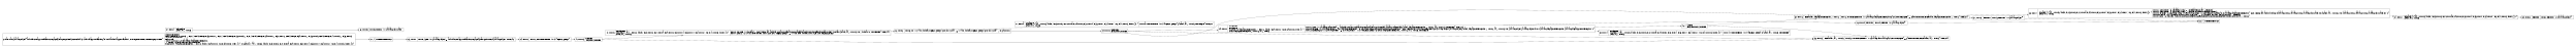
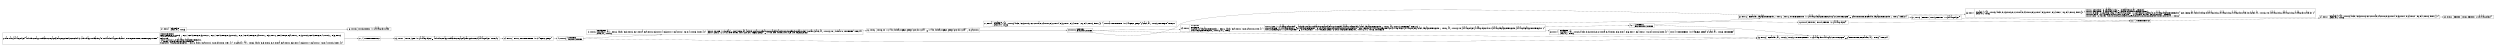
  digraph {
    rankdir=LR
    node [shape=record]
    n1 [label="{21\:\ ?|MTH_ENTER_BLOCK\l}"]
    n2 [label="{23\:\ 0x0000|0x0000: SGET  (r0 I:java.lang.Object) =  androidx.core.app.NotificationCompatJellybean.sActionsLock java.lang.Object  (LINE:198)\l}"]
    n3 [label="{24\:\ 0x0002|0x0002: MONITOR_ENTER  (r0 I:??[OBJECT, ARRAY]) \l}"]
-   n4 [label="{41\:\ 0x0003|NEEDED\lEXC_TOP_SPLITTER\l}"]
+   n4 [label="{41\:\ 0x0003|SYNTHETIC\lEXC_TOP_SPLITTER\l}"]
    n5 [label="{25\:\ 0x0003|TRY_ENTER\lTryCatch #1 \{all \-\> 0x0023, blocks: (B:25:0x0003, B:27:0x000a, B:29:0x000c, B:30:0x0014, B:33:0x0017, B:34:0x0021), top: B:41:0x0003, inners: #0 \}\lCatch: all \-\> 0x0023\l|0x0003: INVOKE  (r1 I:boolean) =  type: STATIC call: androidx.core.app.NotificationCompatJellybean.ensureActionReflectionReadyLocked():boolean A[Catch: all \-\> 0x0023, MD:():boolean (m), TRY_ENTER] (LINE:199)\l0x0007: CONST  (r2 I:??[int, float, boolean, short, byte, char, OBJECT, ARRAY]) = (0 ??[int, float, boolean, short, byte, char, OBJECT, ARRAY]) \l}"]
    n6 [label="{36\:\ 0x0023|ExcHandler: all \-\> 0x0023\l|0x0023: MOVE_EXCEPTION  (r1 I:java.lang.Throwable A[CUSTOM_DECLARE]) =  A[DONT_INLINE, ExcHandler: all \-\> 0x0023] (LINE:209)\l}"]
    n7 [label="{26\:\ 0x0008|0x0008: IF  (r1 I:??[int, boolean, OBJECT, ARRAY, byte, short, char]) != (0 ??[int, boolean, OBJECT, ARRAY, byte, short, char])  \-\> B:39:0x000c \l}"]
    n8 [label="{27\:\ 0x000a|TRY_LEAVE\lTryCatch #1 \{all \-\> 0x0023, blocks: (B:25:0x0003, B:27:0x000a, B:29:0x000c, B:30:0x0014, B:33:0x0017, B:34:0x0021), top: B:41:0x0003, inners: #0 \}\lCatch: all \-\> 0x0023\l|0x000a: MONITOR_EXIT  (r0 I:??[OBJECT, ARRAY]) A[Catch: all \-\> 0x0023, TRY_LEAVE] (LINE:200)\l}"]
    n9 [label="{39\:\ 0x000c|NEEDED\lEXC_TOP_SPLITTER\l}"]
    n10 [label="{29\:\ 0x000c|TRY_ENTER\lTRY_LEAVE\lTryCatch #0 \{IllegalAccessException \-\> 0x0016, blocks: (B:29:0x000c), top: B:39:0x000c, outer: #1 \}\lCatch: IllegalAccessException \-\> 0x0016, all \-\> 0x0023\l|0x000c: SGET  (r1 I:java.lang.reflect.Field) =  androidx.core.app.NotificationCompatJellybean.sActionsField java.lang.reflect.Field A[Catch: IllegalAccessException \-\> 0x0016, all \-\> 0x0023, TRY_ENTER] (LINE:203)\l0x000e: INVOKE  (r1 I:java.lang.Object) = (r1 I:java.lang.reflect.Field), (r5 I:java.lang.Object A[D('notif' android.app.Notification)]) type: VIRTUAL call: java.lang.reflect.Field.get(java.lang.Object):java.lang.Object A[Catch: IllegalAccessException \-\> 0x0016, all \-\> 0x0023, MD:(java.lang.Object):java.lang.Object throws java.lang.IllegalAccessException, java.lang.IllegalArgumentException (c)]\l0x0012: CHECK_CAST (r1 I:java.lang.Object[]) = (java.lang.Object[]) (r1 I:??[OBJECT, ARRAY]) A[Catch: IllegalAccessException \-\> 0x0016, all \-\> 0x0023, TRY_LEAVE]\l}"]
    n11 [label="{32\:\ 0x0016|ExcHandler: IllegalAccessException \-\> 0x0016\l|0x0016: MOVE_EXCEPTION  (r1 I:java.lang.IllegalAccessException A[CUSTOM_DECLARE]) =  A[DONT_INLINE, ExcHandler: IllegalAccessException \-\> 0x0016] (LINE:204)\l}"]
    n12 [label="{28\:\ 0x000b|RETURN\l|0x000b: RETURN  (r2 I:java.lang.Object[]) \l}"]
    n13 [label="{22\:\ ?|MTH_EXIT_BLOCK\l}"]
    n14 [label="{30\:\ 0x0014|TRY_ENTER\lTryCatch #1 \{all \-\> 0x0023, blocks: (B:25:0x0003, B:27:0x000a, B:29:0x000c, B:30:0x0014, B:33:0x0017, B:34:0x0021), top: B:41:0x0003, inners: #0 \}\lCatch: all \-\> 0x0023\l|0x0014: MONITOR_EXIT  (r0 I:??[OBJECT, ARRAY]) A[Catch: all \-\> 0x0023, TRY_ENTER]\l}"]
-   n15 [label="{40\:\ ?|STATIC\lEXC_BOTTOM_SPLITTER\l}"]
+   n15 [label="{40\:\ ?|SYNTHETIC\lEXC_BOTTOM_SPLITTER\l}"]
    n16 [label="{31\:\ 0x0015|RETURN\l|0x0015: RETURN  (r1 I:java.lang.Object[]) \l}"]
    n17 [label="{33\:\ 0x0017|TryCatch #1 \{all \-\> 0x0023, blocks: (B:25:0x0003, B:27:0x000a, B:29:0x000c, B:30:0x0014, B:33:0x0017, B:34:0x0021), top: B:41:0x0003, inners: #0 \}\lCatch: all \-\> 0x0023\l|0x0017: CONST_STR  (r3 I:java.lang.String) =  \"NotificationCompat\"  (LINE:205)\l0x0019: CONST_STR  (r4 I:java.lang.String) =  \"Unable to access notification actions\" \l0x001b: INVOKE  (r3 I:java.lang.String), (r4 I:java.lang.String), (r1 I:java.lang.Throwable A[D('e' java.lang.IllegalAccessException)]) type: STATIC call: android.util.Log.e(java.lang.String, java.lang.String, java.lang.Throwable):int A[Catch: all \-\> 0x0023, MD:(java.lang.String, java.lang.String, java.lang.Throwable):int (c)]\l0x001e: CONST  (r3 I:??[boolean, int, float, short, byte, char]) = (1 ??[boolean, int, float, short, byte, char])  (LINE:206)\l0x001f: SPUT  (r3 I:boolean) androidx.core.app.NotificationCompatJellybean.sActionsAccessFailed boolean A[Catch: all \-\> 0x0023]\l}"]
    n18 [label="{34\:\ 0x0021|TryCatch #1 \{all \-\> 0x0023, blocks: (B:25:0x0003, B:27:0x000a, B:29:0x000c, B:30:0x0014, B:33:0x0017, B:34:0x0021), top: B:41:0x0003, inners: #0 \}\lCatch: all \-\> 0x0023\l}"]
    n19 [label="{35\:\ 0x0022|RETURN\l|0x0022: RETURN  (r2 I:java.lang.Object[]) \l}"]
    n20 [label="{37\:\ 0x0024|TRY_LEAVE\lCatch: all \-\> 0x0023\l}"]
    n21 [label="{38\:\ 0x0025|0x0025: THROW  (r1 I:java.lang.Throwable) \l}"]
    n22 [label="{private static java.lang.Object[] androidx.core.app.NotificationCompatJellybean.getActionObjectsLocked((r5 I:android.app.Notification A[D('notif' android.app.Notification), IMMUTABLE_TYPE, METHOD_ARGUMENT]))  | USE_LINES_HINTS\lCROSS_EDGE: B:31:0x0015 \-\> B:22:?, CROSS_EDGE: B:35:0x0022 \-\> B:22:?, CROSS_EDGE: B:38:0x0025 \-\> B:22:?, CROSS_EDGE: B:39:0x000c \-\> B:32:0x0016, CROSS_EDGE: B:39:0x000c \-\> B:36:0x0023, CROSS_EDGE: B:41:0x0003 \-\> B:36:0x0023\lINLINE_NOT_NEEDED\lDebug Info:\l  0x0017\-0x0023: r1 'e' Ljava\/lang\/IllegalAccessException;\l  \-1 \-0x0025: r5 'notif' Landroid\/app\/Notification;\lTryCatch #0 \{IllegalAccessException \-\> 0x0016, blocks: (B:29:0x000c), top: B:39:0x000c, outer: #1 \}, TryCatch #1 \{all \-\> 0x0023, blocks: (B:25:0x0003, B:27:0x000a, B:29:0x000c, B:30:0x0014, B:33:0x0017, B:34:0x0021), top: B:41:0x0003, inners: #0 \}\l}"]
    n1 -> n2
    n2 -> n3
    n3 -> n4
    n4 -> n5
    n4 -> n6
    n5 -> n7
    n7 -> n8 [style=dashed]
    n7 -> n9
    n9 -> n6
    n9 -> n10
    n9 -> n11
    n10 -> n12
    n10 -> n14
    n10 -> n15
    n11 -> n16
    n11 -> n17
    n12 -> n13
    n15 -> n6
    n15 -> n11
    n16 -> n13
-   n17 -> n18
+   n13 -> n18
    n18 -> n19
    n20 -> n21
    n22 -> n1
  }
